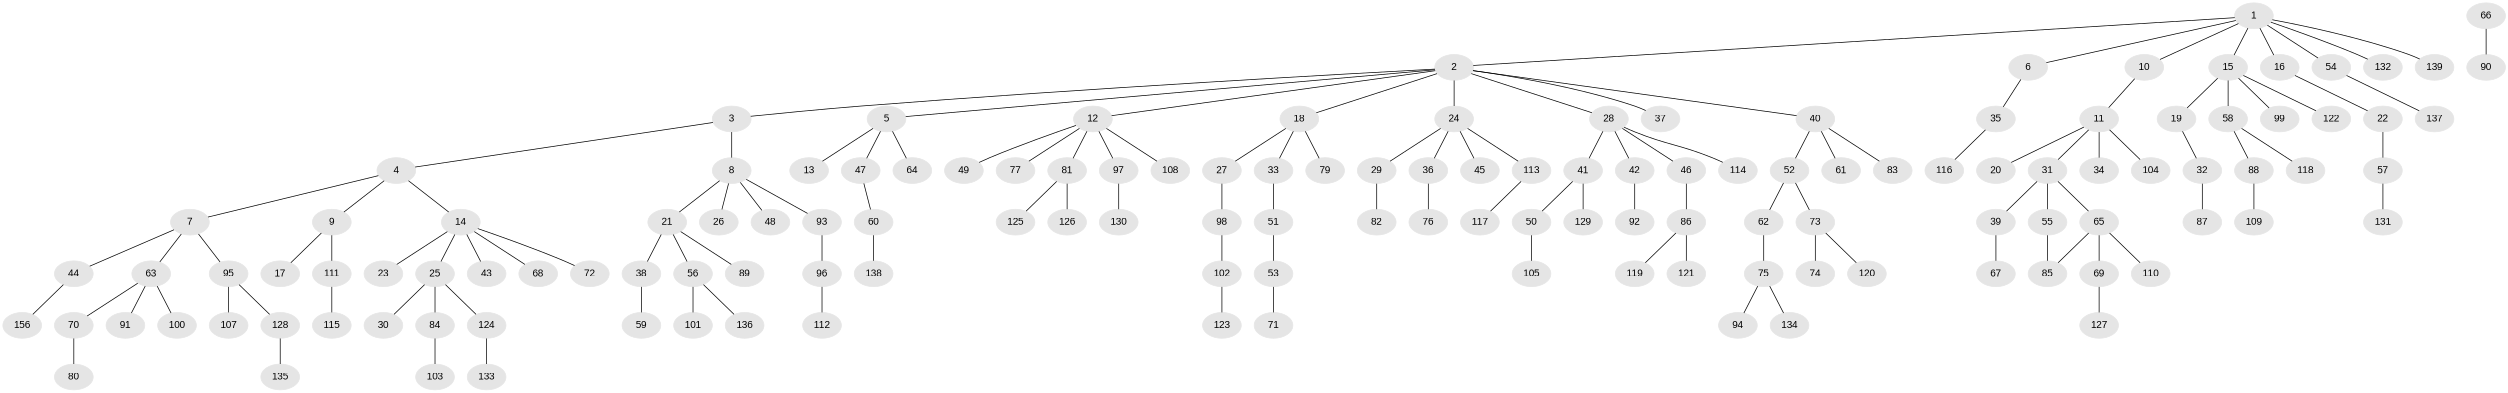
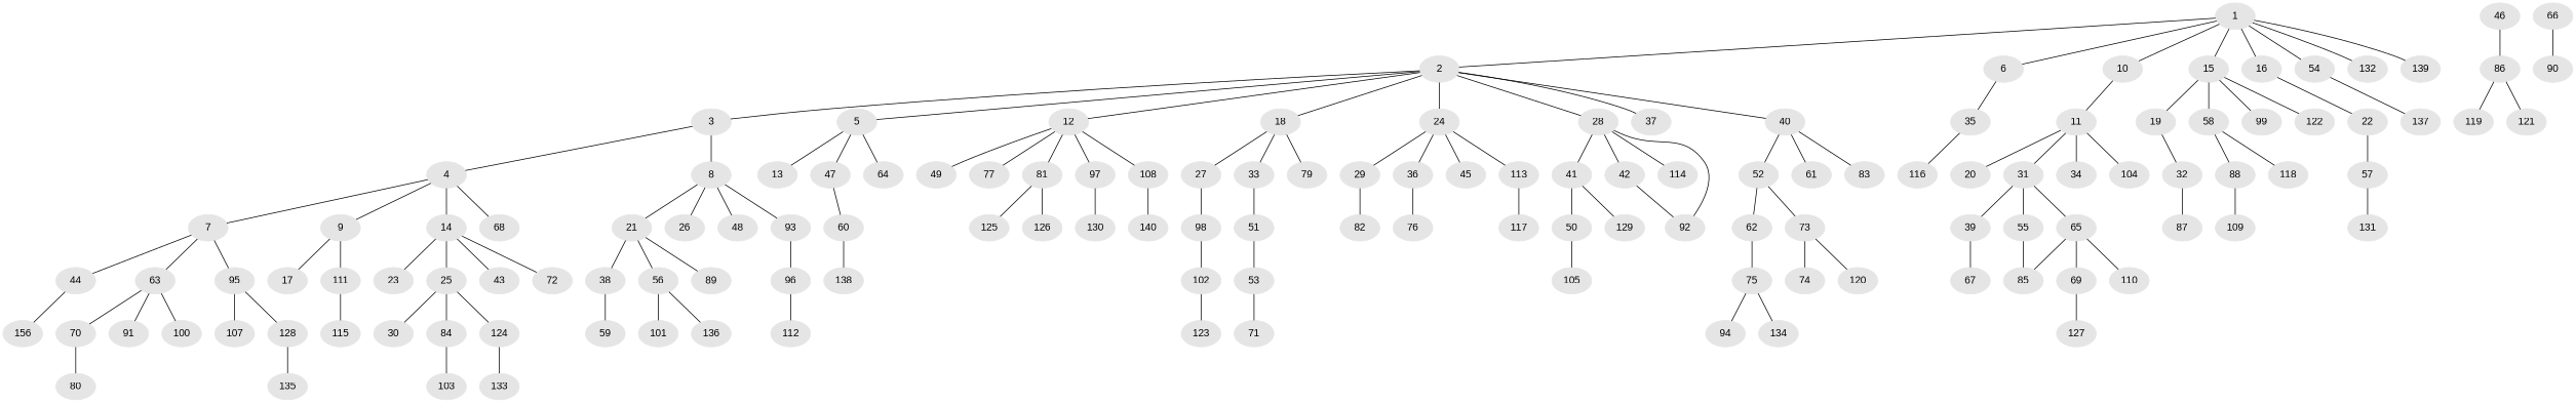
  graph {
    fontname="Liberation Sans"
    node [color=gray90 fontname="Liberation Sans" style=filled]
    edge [fontname="Liberation Sans"]
    1
    2
    6
    10
    15
    16
    54
    132
    139
    3
    5
    12
    18
    24
    28
    37
    40
    35
    11
    19
    58
    99
    122
    22
    137
    4
    8
    13
    47
    64
    49
    77
    81
    97
    108
    27
    33
    79
    29
    36
    45
    113
    41
    42
    46
    114
    52
    61
    83
    7
    9
    14
    21
    26
    48
    93
    44
    63
    95
    17
    111
    23
    25
    43
    68
    72
    60
    116
    n69 [label=156]
    70
    91
    100
    107
    128
    38
    56
    89
    96
    115
    20
    31
    34
    104
    39
    55
    65
    125
    126
    130
+   140
    30
    84
    124
    32
    88
    118
    57
    98
    51
    87
    59
    101
    136
    131
    82
    76
    117
    103
    133
    102
    50
    129
    92
    86
    67
    85
    69
    110
    53
    62
    73
    105
    119
    121
    138
    71
    75
    74
    120
    109
    94
    134
    80
    66
    90
    127
    112
    135
    123
    1 -- 2
    1 -- 6
    1 -- 10
    1 -- 15
    1 -- 16
    1 -- 54
    1 -- 132
    1 -- 139
    2 -- 3
    2 -- 5
    2 -- 12
    2 -- 18
    2 -- 24
    2 -- 28
    2 -- 37
    2 -- 40
    6 -- 35
    10 -- 11
    15 -- 19
    15 -- 58
    15 -- 99
    15 -- 122
    16 -- 22
    54 -- 137
    3 -- 4
    3 -- 8
    5 -- 13
    5 -- 47
    5 -- 64
    12 -- 49
    12 -- 77
    12 -- 81
    12 -- 97
    12 -- 108
    18 -- 27
    18 -- 33
    18 -- 79
    24 -- 29
    24 -- 36
    24 -- 45
    24 -- 113
    28 -- 41
    28 -- 42
-   28 -- 46
+   28 -- 92
    28 -- 114
    40 -- 52
    40 -- 61
    40 -- 83
    35 -- 116
    11 -- 20
    11 -- 31
    11 -- 34
    11 -- 104
    19 -- 32
    58 -- 88
    58 -- 118
    22 -- 57
    4 -- 7
    4 -- 9
    4 -- 14
    8 -- 21
    8 -- 26
    8 -- 48
    8 -- 93
    47 -- 60
    81 -- 125
    81 -- 126
    97 -- 130
+   108 -- 140
    27 -- 98
    33 -- 51
    29 -- 82
    36 -- 76
    113 -- 117
    41 -- 50
    41 -- 129
    42 -- 92
    46 -- 86
    52 -- 62
    52 -- 73
    7 -- 44
    7 -- 63
    7 -- 95
    9 -- 17
    9 -- 111
    14 -- 23
    14 -- 25
    14 -- 43
-   14 -- 68
+   4 -- 68
    14 -- 72
    21 -- 38
    21 -- 56
    21 -- 89
    93 -- 96
    44 -- n69
    63 -- 70
    63 -- 91
    63 -- 100
    95 -- 107
    95 -- 128
    111 -- 115
    25 -- 30
    25 -- 84
    25 -- 124
    60 -- 138
    70 -- 80
    128 -- 135
    38 -- 59
    56 -- 101
    56 -- 136
    96 -- 112
    31 -- 39
    31 -- 55
    31 -- 65
    39 -- 67
    55 -- 85
    65 -- 85
    65 -- 69
    65 -- 110
    84 -- 103
    124 -- 133
    32 -- 87
    88 -- 109
    57 -- 131
    98 -- 102
    51 -- 53
    102 -- 123
    50 -- 105
    86 -- 119
    86 -- 121
    69 -- 127
    53 -- 71
    62 -- 75
    73 -- 74
    73 -- 120
    75 -- 94
    75 -- 134
    66 -- 90
  }
